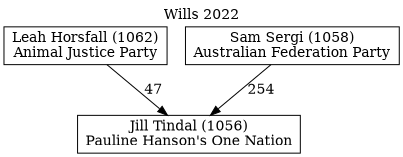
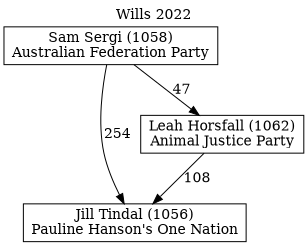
  digraph {
    label="Wills 2022"
    labelloc=t
    mclimit=10
    node [shape=box]
    n1 [label="Jill Tindal (1056)\nPauline Hanson's One Nation"]
    n2 [label="Leah Horsfall (1062)\nAnimal Justice Party"]
    n3 [label="Sam Sergi (1058)\nAustralian Federation Party"]
-   n2 -> n1 [label=47]
+   n2 -> n1 [label=108]
    n3 -> n1 [label=254]
+   n3 -> n2 [label=47]
  }
